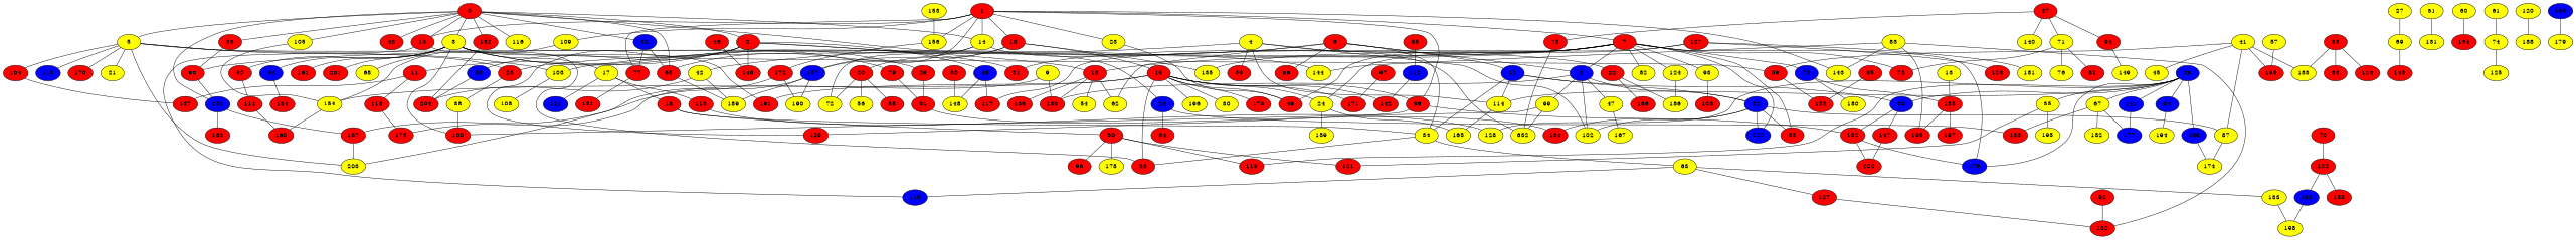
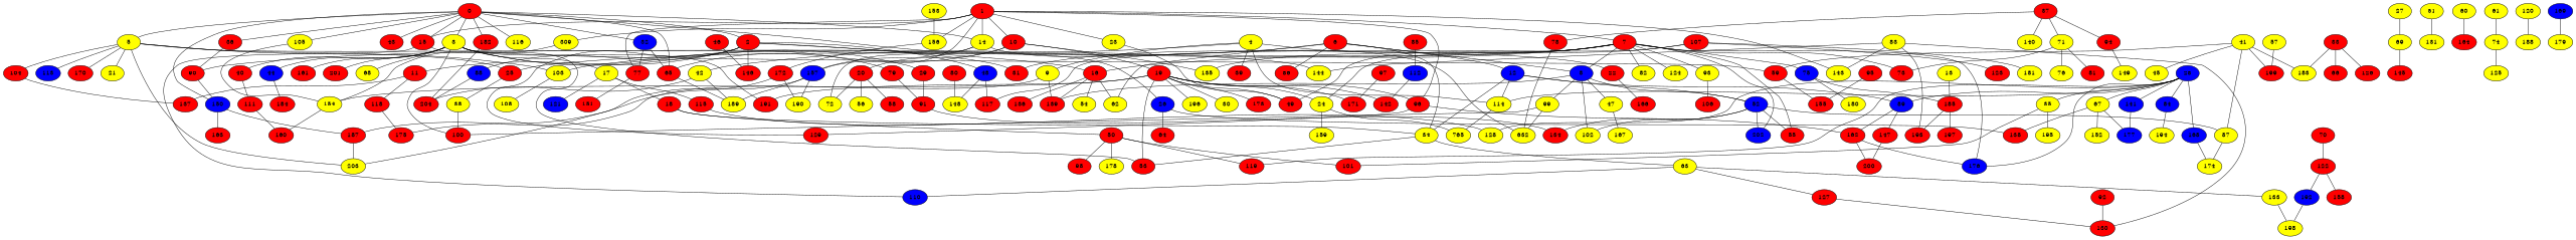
  graph {
    node [fillcolor=red style=filled]
    0
    2
    3 [fillcolor=yellow]
    5 [fillcolor=yellow]
    14 [fillcolor=yellow]
    15
    26 [fillcolor=blue]
    32 [fillcolor=blue]
    36
    43
    65
    105 [fillcolor=yellow]
    116 [fillcolor=yellow]
    150 [fillcolor=blue]
    182
    11
    16
    31
    48 [fillcolor=blue]
    88 [fillcolor=blue]
    129
    146
    17 [fillcolor=yellow]
    29
    40
    44 [fillcolor=blue]
    59
    68 [fillcolor=yellow]
    79
    100
    161
    191
    201
    21 [fillcolor=yellow]
    25
    103 [fillcolor=yellow]
    104
    113 [fillcolor=blue]
    144 [fillcolor=yellow]
    170
    203 [fillcolor=yellow]
    157 [fillcolor=blue]
    72 [fillcolor=yellow]
    n44 [fillcolor=yellow label=632]
    53
    110 [fillcolor=blue]
    64
    138
    77
    90
    189 [fillcolor=yellow]
    154 [fillcolor=yellow]
    163
    187
    204
    1
    7
    10
    23 [fillcolor=yellow]
    96
-   109 [fillcolor=yellow]
+   109 [fillcolor=yellow label=309]
    143 [fillcolor=yellow]
    156 [fillcolor=yellow]
    8 [fillcolor=blue]
    24 [fillcolor=yellow]
    49
    55
    73
    75 [fillcolor=blue]
    82 [fillcolor=yellow]
    93 [fillcolor=yellow]
    124 [fillcolor=yellow]
    176 [fillcolor=blue]
    202 [fillcolor=blue]
    19
    20
    135 [fillcolor=yellow]
    151
    162
    172
    190 [fillcolor=yellow]
    118
    137
    62 [fillcolor=yellow]
    139
    54 [fillcolor=yellow]
    136
    117
    148 [fillcolor=yellow]
    18
    115
    121 [fillcolor=blue]
    91
    111
    184
    155
    4 [fillcolor=yellow]
    9 [fillcolor=yellow]
    22
    39
    114 [fillcolor=yellow]
    175
    166
-   186 [fillcolor=yellow]
-   165 [fillcolor=yellow]
+   165 [fillcolor=yellow label=765]
    38 [fillcolor=yellow]
    108 [fillcolor=yellow]
    6
    12 [fillcolor=blue]
    34 [fillcolor=yellow]
    42 [fillcolor=yellow]
    86
    47 [fillcolor=yellow]
    52 [fillcolor=blue]
    99 [fillcolor=yellow]
    102 [fillcolor=yellow]
    89 [fillcolor=blue]
    63 [fillcolor=yellow]
    159 [fillcolor=yellow]
    185
    180 [fillcolor=yellow]
    106
    167 [fillcolor=yellow]
    87 [fillcolor=yellow]
    134
    30 [fillcolor=yellow]
    142
    171
    173
    196 [fillcolor=yellow]
    56 [fillcolor=yellow]
    58
    147
    13 [fillcolor=yellow]
    193
    197
    50
    128 [fillcolor=yellow]
    119
    101
    98
    178 [fillcolor=yellow]
    160
    27 [fillcolor=yellow]
    69 [fillcolor=yellow]
    145
    28 [fillcolor=blue]
    35 [fillcolor=yellow]
    67 [fillcolor=yellow]
    84 [fillcolor=blue]
    141 [fillcolor=blue]
    168 [fillcolor=blue]
    195 [fillcolor=yellow]
    152 [fillcolor=yellow]
    177 [fillcolor=blue]
    194 [fillcolor=yellow]
    174 [fillcolor=yellow]
    33
    66
    126
    183 [fillcolor=yellow]
    127
    133 [fillcolor=yellow]
    71 [fillcolor=yellow]
    37
    78
    94
    140 [fillcolor=yellow]
    76 [fillcolor=yellow]
    81
    149 [fillcolor=yellow]
    41 [fillcolor=yellow]
    45 [fillcolor=yellow]
    199
    46
    51 [fillcolor=yellow]
    131 [fillcolor=yellow]
    57 [fillcolor=yellow]
    60 [fillcolor=yellow]
    164
    61 [fillcolor=yellow]
    74 [fillcolor=yellow]
    125 [fillcolor=yellow]
    130
    198 [fillcolor=yellow]
    70
    122
    158
    192 [fillcolor=blue]
    80
    83 [fillcolor=yellow]
    112 [fillcolor=blue]
    85
    200
    92
    95
    97
    107
    123
    181 [fillcolor=yellow]
    120 [fillcolor=yellow]
    188 [fillcolor=yellow]
    153 [fillcolor=yellow]
    169 [fillcolor=blue]
    179 [fillcolor=yellow]
    0 -- 2
    0 -- 3
    0 -- 5
    0 -- 14
    0 -- 15
    0 -- 26
    0 -- 32
    0 -- 36
    0 -- 43
    0 -- 65
    0 -- 105
    0 -- 116
    0 -- 150
    0 -- 182
    2 -- 11
    2 -- 16
    2 -- 31
    2 -- 48
    2 -- 88
    2 -- 129
    2 -- 146
    3 -- 17
    3 -- 29
    3 -- 40
    3 -- 44
    3 -- 59
    3 -- 68
    3 -- 79
    3 -- 100
    3 -- 161
    3 -- 191
    3 -- 201
    5 -- 21
    5 -- 25
    5 -- 103
    5 -- 104
    5 -- 113
    5 -- 144
    5 -- 170
    5 -- 203
    14 -- 157
    14 -- 72
    14 -- n44
    15 -- 53
    15 -- 110
    26 -- 64
    26 -- 138
    32 -- 65
    32 -- 77
    36 -- 90
    65 -- 189
    105 -- 154
    150 -- 163
    150 -- 187
    182 -- 204
    11 -- 118
    11 -- 137
    16 -- 62
    16 -- 139
    16 -- 54
    16 -- 136
    48 -- 117
    48 -- 148
    88 -- 204
    17 -- 18
    17 -- 115
    17 -- 121
    29 -- 91
    40 -- 111
    44 -- 184
    59 -- 155
    79 -- 91
    25 -- 38
    103 -- 108
    104 -- 137
    157 -- 189
    157 -- 187
    157 -- 190
    77 -- 151
    90 -- 150
    154 -- 160
    187 -- 203
    1 -- 14
    1 -- 15
    1 -- 157
    1 -- 77
    1 -- 7
    1 -- 10
    1 -- 23
    1 -- 96
    1 -- 109
    1 -- 143
    1 -- 156
    7 -- 16
    7 -- 31
    7 -- 25
    7 -- 90
    7 -- 8
    7 -- 24
    7 -- 49
    7 -- 55
    7 -- 73
    7 -- 75
    7 -- 82
    7 -- 93
    7 -- 124
    7 -- 176
    7 -- 202
    10 -- 65
    10 -- 19
    10 -- 20
    10 -- 135
    23 -- 49
    96 -- 129
    96 -- 162
    109 -- 154
    156 -- 172
    8 -- 139
    8 -- 47
    8 -- 52
    8 -- 99
    8 -- 102
    24 -- 165
    24 -- 159
    75 -- 185
    75 -- 180
    93 -- 106
-   124 -- 186
    19 -- 191
    19 -- 53
    19 -- 154
    19 -- 96
    19 -- 24
    19 -- 49
    19 -- 30
    19 -- 142
    19 -- 171
    19 -- 173
    19 -- 196
    20 -- 72
    20 -- 56
    20 -- 58
    162 -- 176
    162 -- 200
    172 -- 203
    172 -- 190
    118 -- 175
    18 -- 34
    18 -- 50
    115 -- 128
    91 -- 134
    111 -- 160
    4 -- 103
-   4 -- 102
+   4 -- 9
    4 -- 22
    4 -- 39
    4 -- 114
    9 -- 139
    9 -- 175
    22 -- 166
-   22 -- 186
    114 -- 165
    38 -- 100
    6 -- 8
    6 -- 62
    6 -- 12
    6 -- 34
    6 -- 42
    6 -- 86
    12 -- 114
    12 -- 34
    12 -- 52
    12 -- 89
    34 -- 53
    34 -- 63
    42 -- 189
    42 -- 204
    47 -- 167
    52 -- 55
    52 -- 202
    52 -- 102
    52 -- 87
    52 -- 134
    99 -- 100
    99 -- n44
    89 -- 162
    89 -- 147
    63 -- 110
    63 -- 127
    63 -- 133
    185 -- 193
    185 -- 197
    87 -- 174
    147 -- 200
    13 -- 185
    50 -- 119
    50 -- 101
    50 -- 98
    50 -- 178
    27 -- 69
    69 -- 145
    28 -- 176
    28 -- 114
    28 -- 89
    28 -- 128
    28 -- 119
    28 -- 35
    28 -- 67
    28 -- 84
    28 -- 141
    28 -- 168
    35 -- 101
    35 -- 195
    67 -- 138
    67 -- 152
    67 -- 177
    84 -- 194
    141 -- 177
    168 -- 174
    33 -- 66
    33 -- 126
    33 -- 183
    127 -- 130
    133 -- 198
    71 -- 73
    71 -- 76
    71 -- 81
    37 -- 71
    37 -- 78
    37 -- 94
    37 -- 140
    78 -- n44
    94 -- 149
    41 -- 59
    41 -- 87
    41 -- 183
    41 -- 45
    41 -- 199
    46 -- 146
    51 -- 131
    57 -- 199
    60 -- 164
    61 -- 74
    74 -- 125
    70 -- 122
    122 -- 158
    122 -- 192
    192 -- 198
    80 -- 148
    83 -- 144
    83 -- 143
    83 -- 193
    83 -- 130
    112 -- 142
    85 -- 112
    92 -- 130
    95 -- 155
    97 -- 171
    107 -- 135
    107 -- 117
    107 -- 123
    107 -- 181
    120 -- 188
    153 -- 156
    169 -- 179
  }
